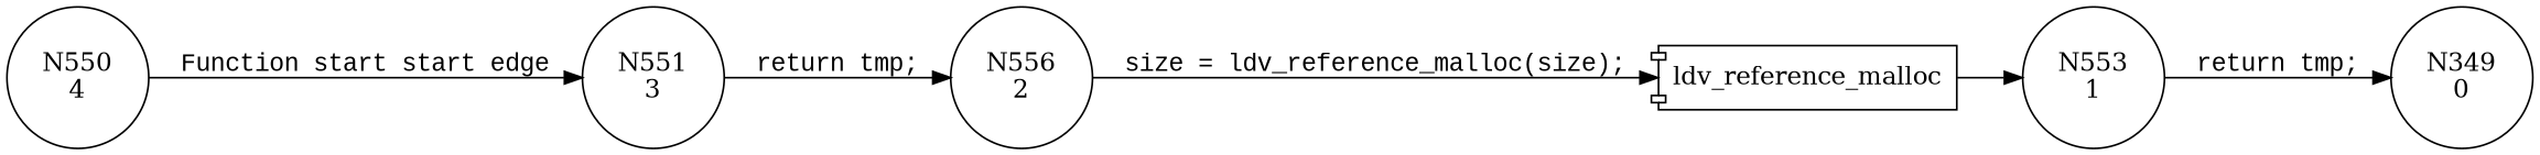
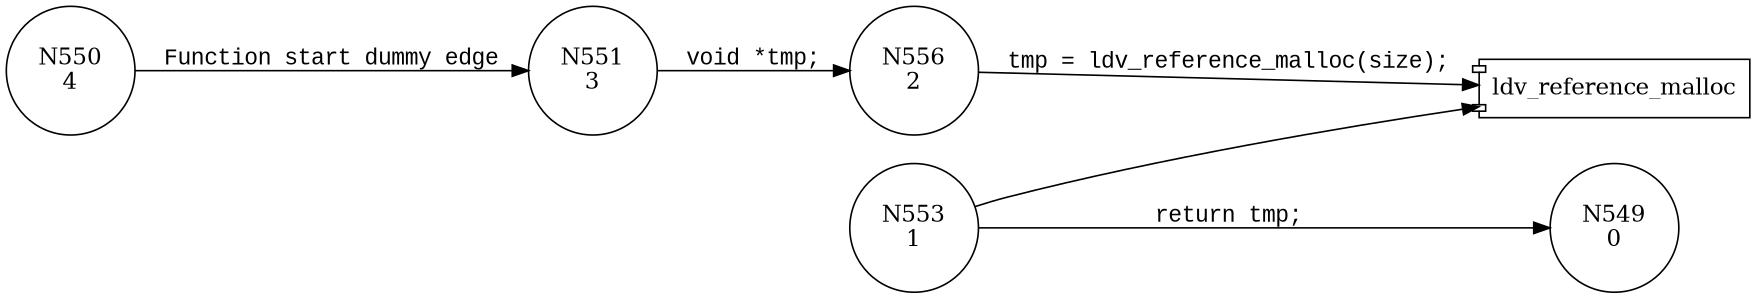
  digraph {
    rankdir=LR
    node [shape=circle]
    edge [fontname="Courier New"]
    n1 [label="N550\n4"]
    n2 [label="N551\n3"]
    n3 [label="N556\n2"]
    n4 [label=ldv_reference_malloc shape=component]
    n5 [label="N553\n1"]
-   n6 [label="N349\n0"]
-   n1 -> n2 [label="Function start start edge"]
-   n2 -> n3 [label="return tmp;"]
-   n3 -> n4 [label="size = ldv_reference_malloc(size);"]
-   n4 -> n5
+   n6 [label="N549\n0"]
+   n1 -> n2 [label="Function start dummy edge"]
+   n2 -> n3 [label="void *tmp;"]
+   n3 -> n4 [label="tmp = ldv_reference_malloc(size);"]
+   n5 -> n4
    n5 -> n6 [label="return tmp;"]
  }
